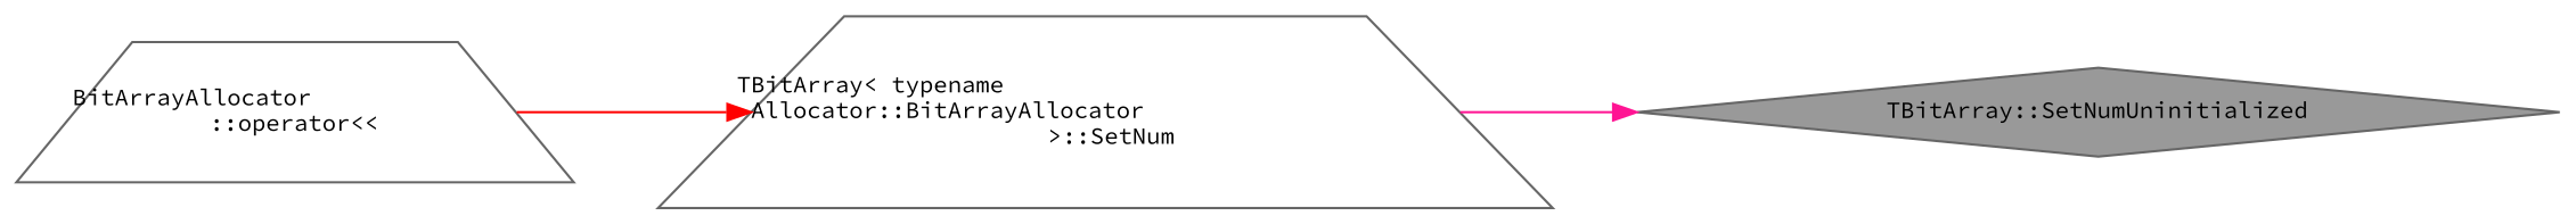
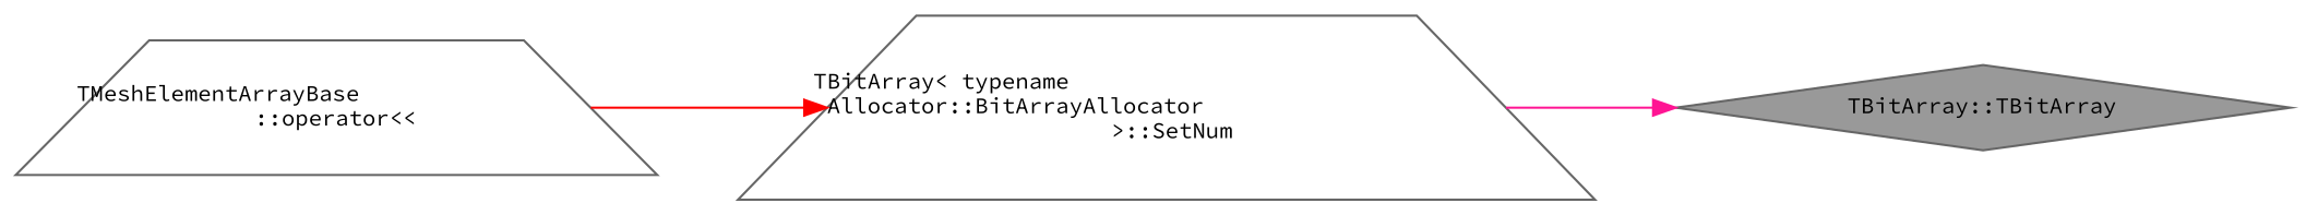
  digraph {
    fontname="Source Code Pro"
    rankdir=RL
    node [color=grey40 fillcolor=white fontname="Source Code Pro" fontsize=10 shape=trapezium style=filled]
    edge [dir=back fontname="Source Code Pro" fontsize=10 labelfontname=Helvetica labelfontsize=10 style=solid]
-   n1 [color=gray40 fillcolor=grey60 fontcolor=black height=0.2 label="TBitArray::SetNumUninitialized" shape=diamond width=0.4]
+   n1 [color=gray40 fillcolor=grey60 fontcolor=black height=0.2 label="TBitArray::TBitArray" shape=diamond width=0.4]
    n2 [height=0.2 label="TBitArray\< typename\l Allocator::BitArrayAllocator\l \>::SetNum" width=0.4]
-   n3 [height=0.2 label="BitArrayAllocator\l::operator\<\<" width=0.4]
+   n3 [height=0.2 label="TMeshElementArrayBase\l::operator\<\<" width=0.4]
    n1 -> n2 [color=deeppink]
    n2 -> n3 [color=red]
  }
